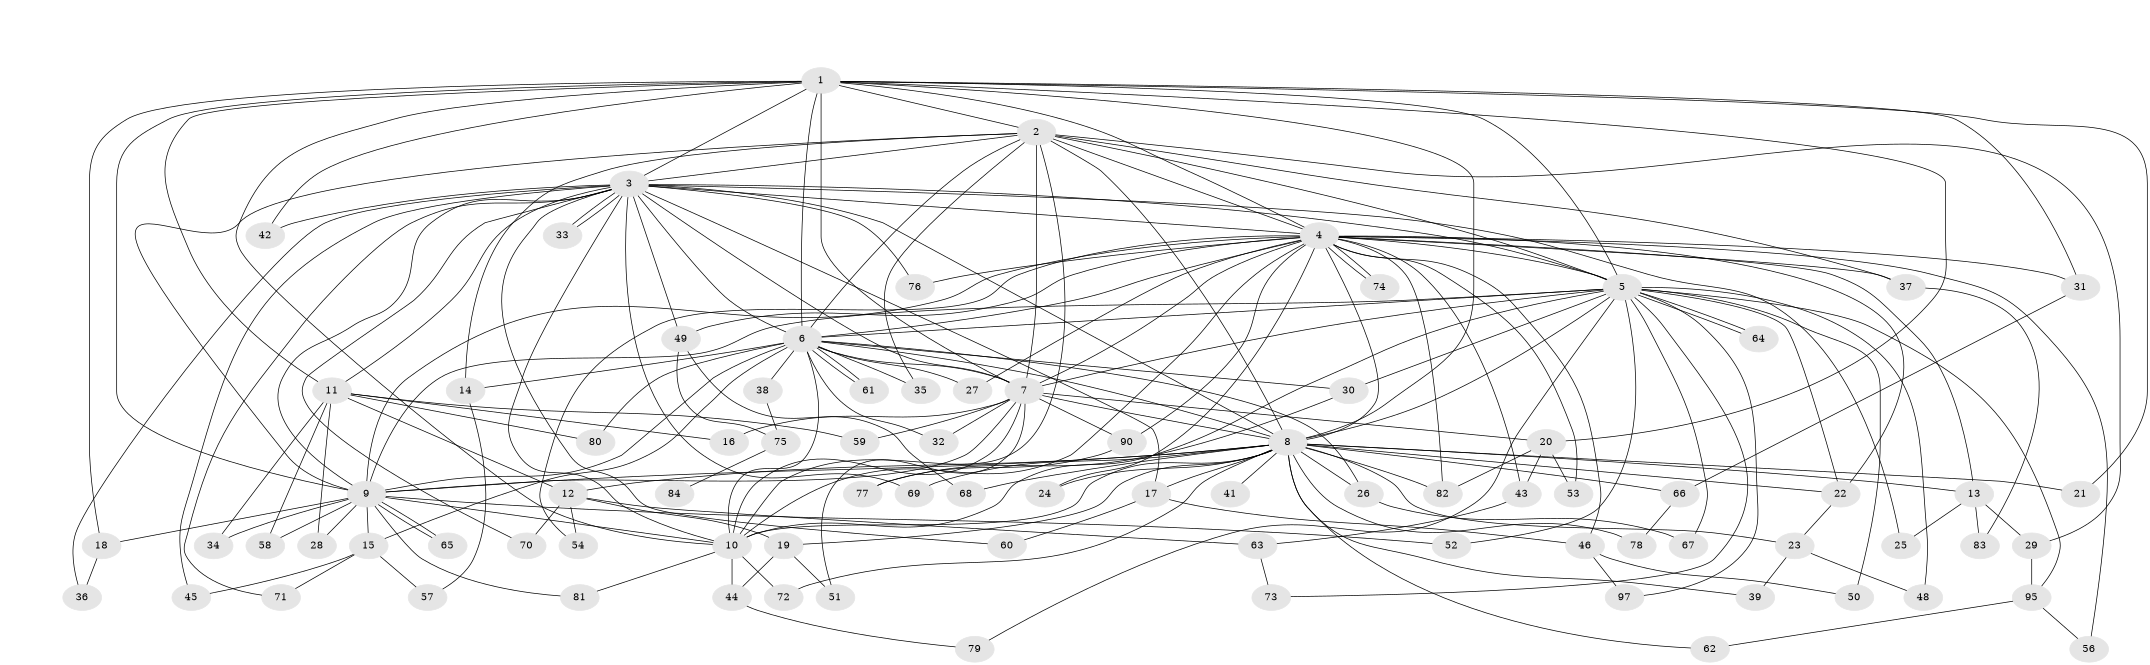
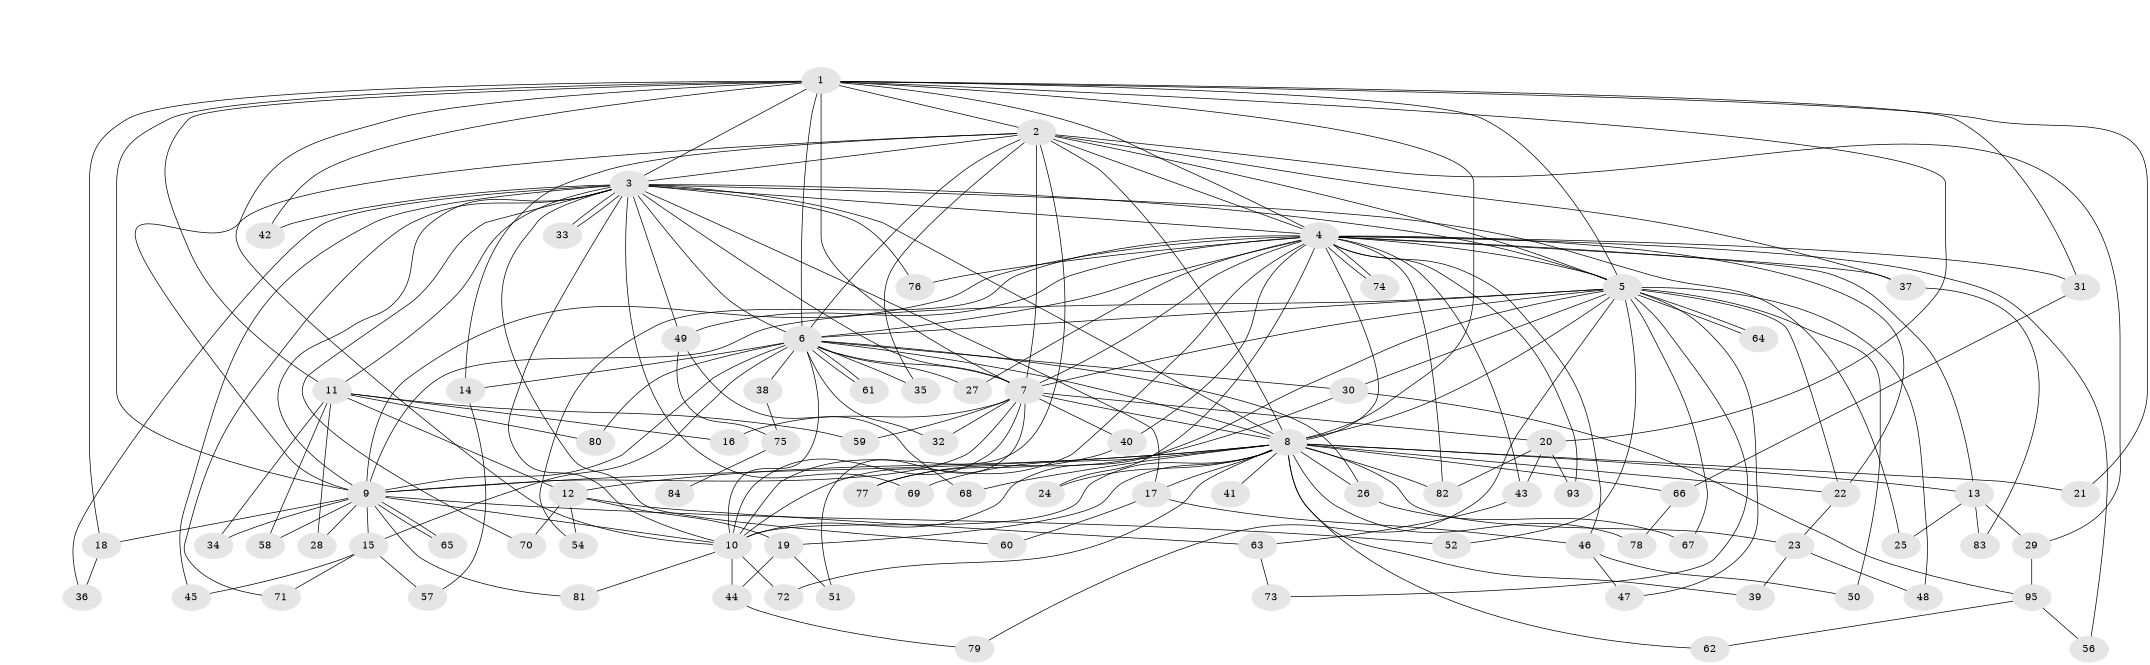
  graph {
    node [color=gray90 style=filled]
    1
    2
    3
    4
    5
    6
    7
    8
    9
    10
    11
    18
    20
    21
    31
    42
    14
    29
    35
    37
    17
    25
    33
    36
    45
    49
    60
    69
    70
    71
    76
    13
    22
    24
    27
-   40 [label=90]
+   40
    43
    46
-   53
+   53 [label=93]
    54
    56
    74
    82
    30
-   47 [label=97]
+   47
    48
    50
    52
    64
    67
    73
    79
    38
    15
    26
    32
    61
    80
    16
    51
    59
    12
    19
    23
    39
    41
    62
    66
    68
    72
    78
    28
    34
    58
    65
    81
    44
    57
    n79 [label=95]
    83
    75
    77
    63
    84
    1 -- 2
    1 -- 3
    1 -- 4
    1 -- 5
    1 -- 6
    1 -- 7
    1 -- 8
    1 -- 9
    1 -- 10
    1 -- 11
    1 -- 18
    1 -- 20
    1 -- 21
    1 -- 31
    1 -- 42
    2 -- 3
    2 -- 4
    2 -- 5
    2 -- 6
    2 -- 7
    2 -- 8
    2 -- 9
    2 -- 10
    2 -- 14
    2 -- 29
    2 -- 35
    2 -- 37
    3 -- 4
    3 -- 5
    3 -- 6
    3 -- 7
    3 -- 8
    3 -- 9
    3 -- 10
    3 -- 11
    3 -- 42
    3 -- 17
    3 -- 25
    3 -- 33
    3 -- 33
    3 -- 36
    3 -- 45
    3 -- 49
    3 -- 60
    3 -- 69
    3 -- 70
    3 -- 71
    3 -- 76
    4 -- 5
    4 -- 6
    4 -- 7
    4 -- 8
    4 -- 9
    4 -- 10
    4 -- 31
    4 -- 37
    4 -- 49
    4 -- 76
    4 -- 13
    4 -- 22
    4 -- 24
    4 -- 27
    4 -- 40
    4 -- 43
    4 -- 46
    4 -- 53
    4 -- 54
    4 -- 56
    4 -- 74
    4 -- 74
    4 -- 82
    5 -- 6
    5 -- 7
    5 -- 8
    5 -- 9
    5 -- 10
    5 -- 22
    5 -- 30
    5 -- 47
    5 -- 48
    5 -- 50
    5 -- 52
    5 -- 64
    5 -- 64
    5 -- 67
    5 -- 73
    5 -- 79
    6 -- 7
    6 -- 8
    6 -- 9
    6 -- 10
    6 -- 14
    6 -- 35
    6 -- 27
    6 -- 30
    6 -- 38
    6 -- 15
    6 -- 26
    6 -- 32
    6 -- 61
    6 -- 61
    6 -- 80
    7 -- 8
    7 -- 9
    7 -- 10
    7 -- 20
    7 -- 40
    7 -- 32
    7 -- 16
    7 -- 51
    7 -- 59
    8 -- 9
    8 -- 10
    8 -- 21
    8 -- 17
    8 -- 69
    8 -- 13
    8 -- 22
    8 -- 24
    8 -- 82
    8 -- 26
    8 -- 12
    8 -- 19
    8 -- 23
    8 -- 39
    8 -- 41
    8 -- 62
    8 -- 66
    8 -- 68
    8 -- 72
    8 -- 78
    9 -- 10
    9 -- 18
    9 -- 52
    9 -- 15
    9 -- 28
    9 -- 34
    9 -- 58
    9 -- 65
    9 -- 65
    9 -- 81
    10 -- 72
    10 -- 81
    10 -- 44
    11 -- 80
    11 -- 16
    11 -- 59
    11 -- 12
    11 -- 28
    11 -- 34
    11 -- 58
    18 -- 36
    20 -- 43
    20 -- 53
    20 -- 82
    31 -- 66
    14 -- 57
    29 -- n79
    37 -- 83
    17 -- 60
    17 -- 46
    49 -- 68
    49 -- 75
    13 -- 29
    13 -- 25
    13 -- 83
    22 -- 23
    40 -- 77
    43 -- 63
    46 -- 47
    46 -- 50
-   5 -- n79
+   30 -- n79
    30 -- 77
    38 -- 75
    15 -- 45
    15 -- 71
    15 -- 57
    26 -- 67
    12 -- 70
    12 -- 54
    12 -- 19
    12 -- 63
    19 -- 51
    19 -- 44
    23 -- 48
    23 -- 39
    66 -- 78
    44 -- 79
    n79 -- 56
    n79 -- 62
    75 -- 84
    63 -- 73
  }
